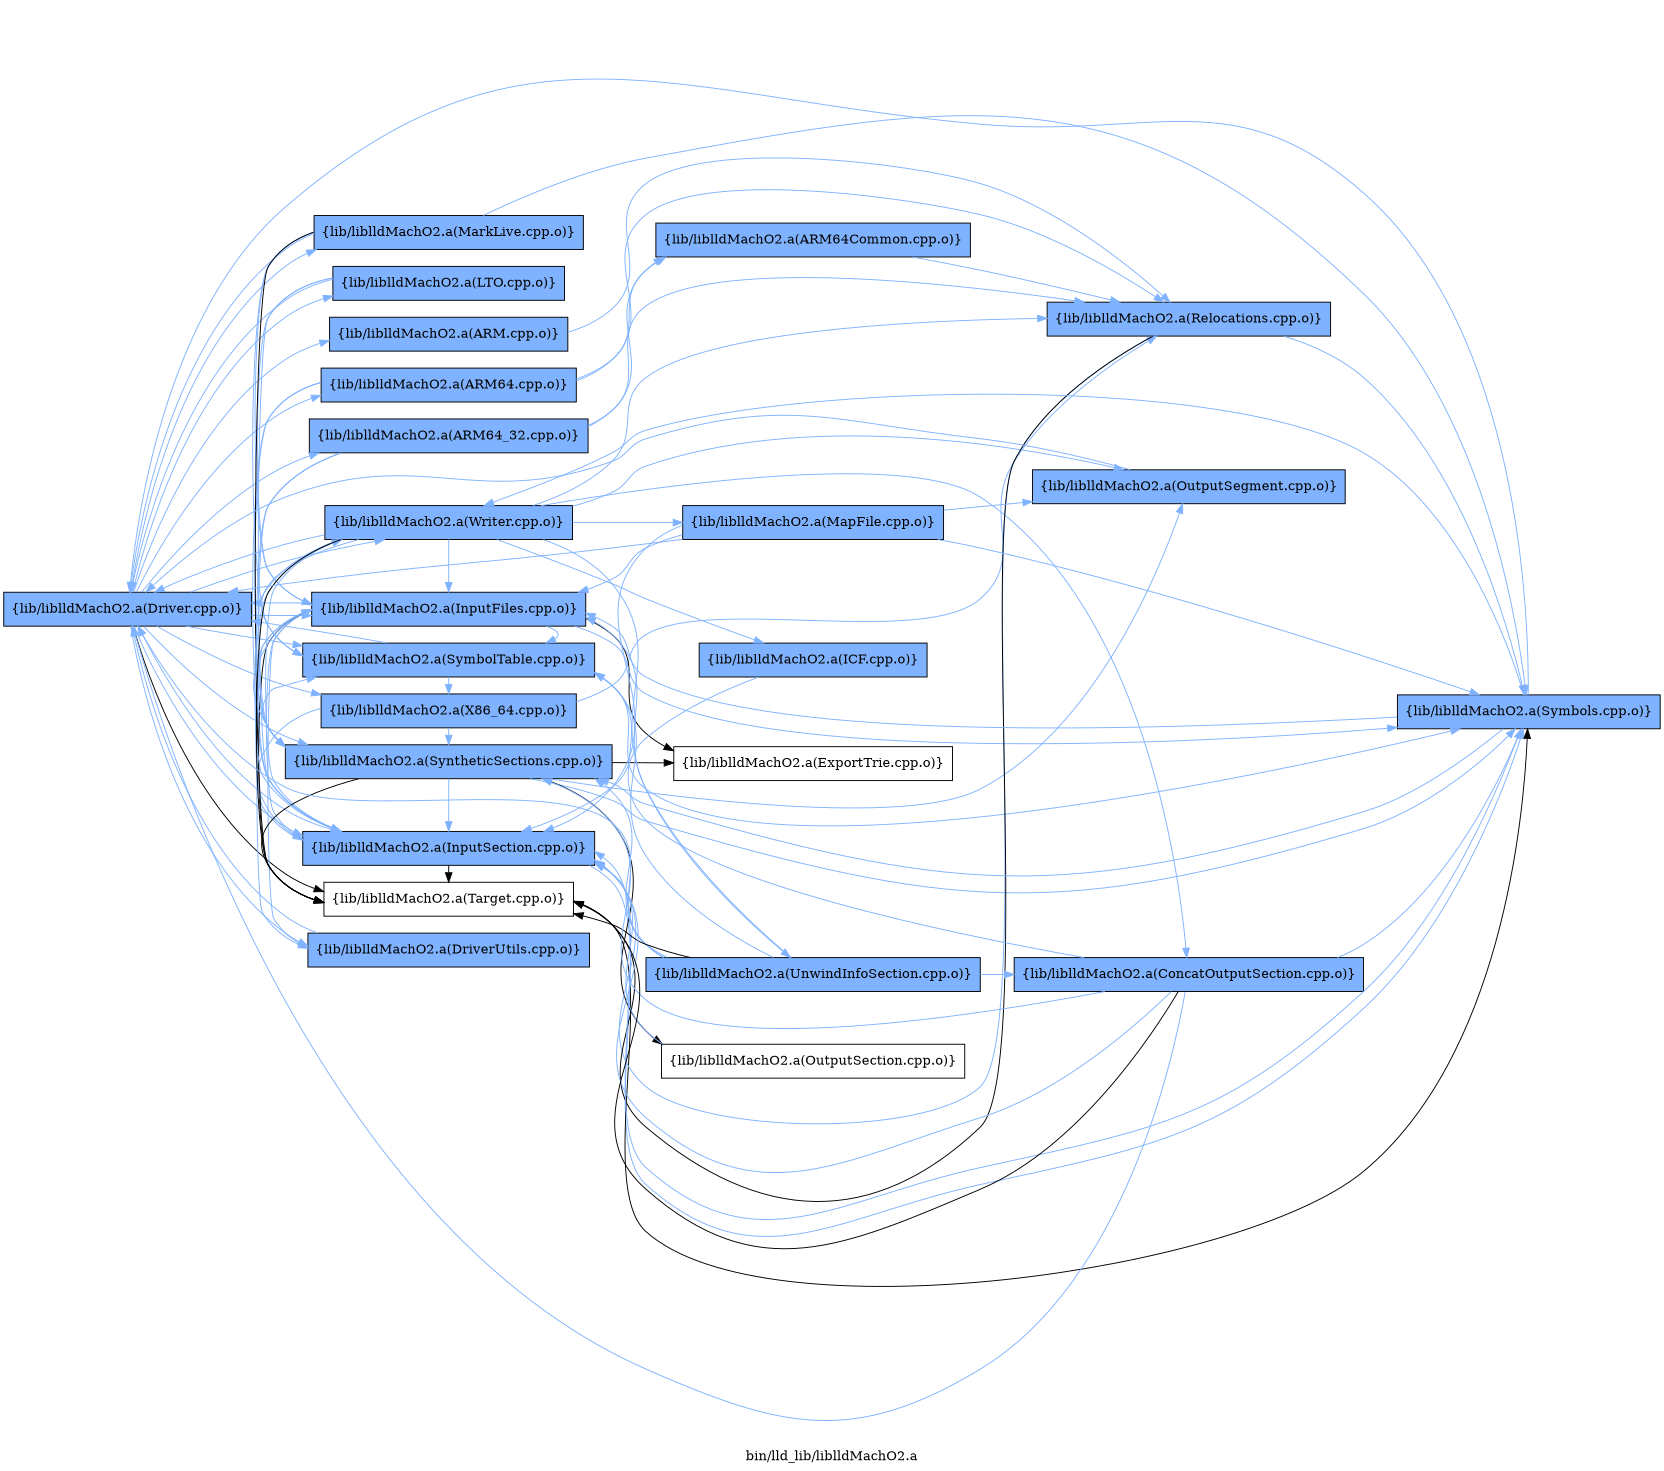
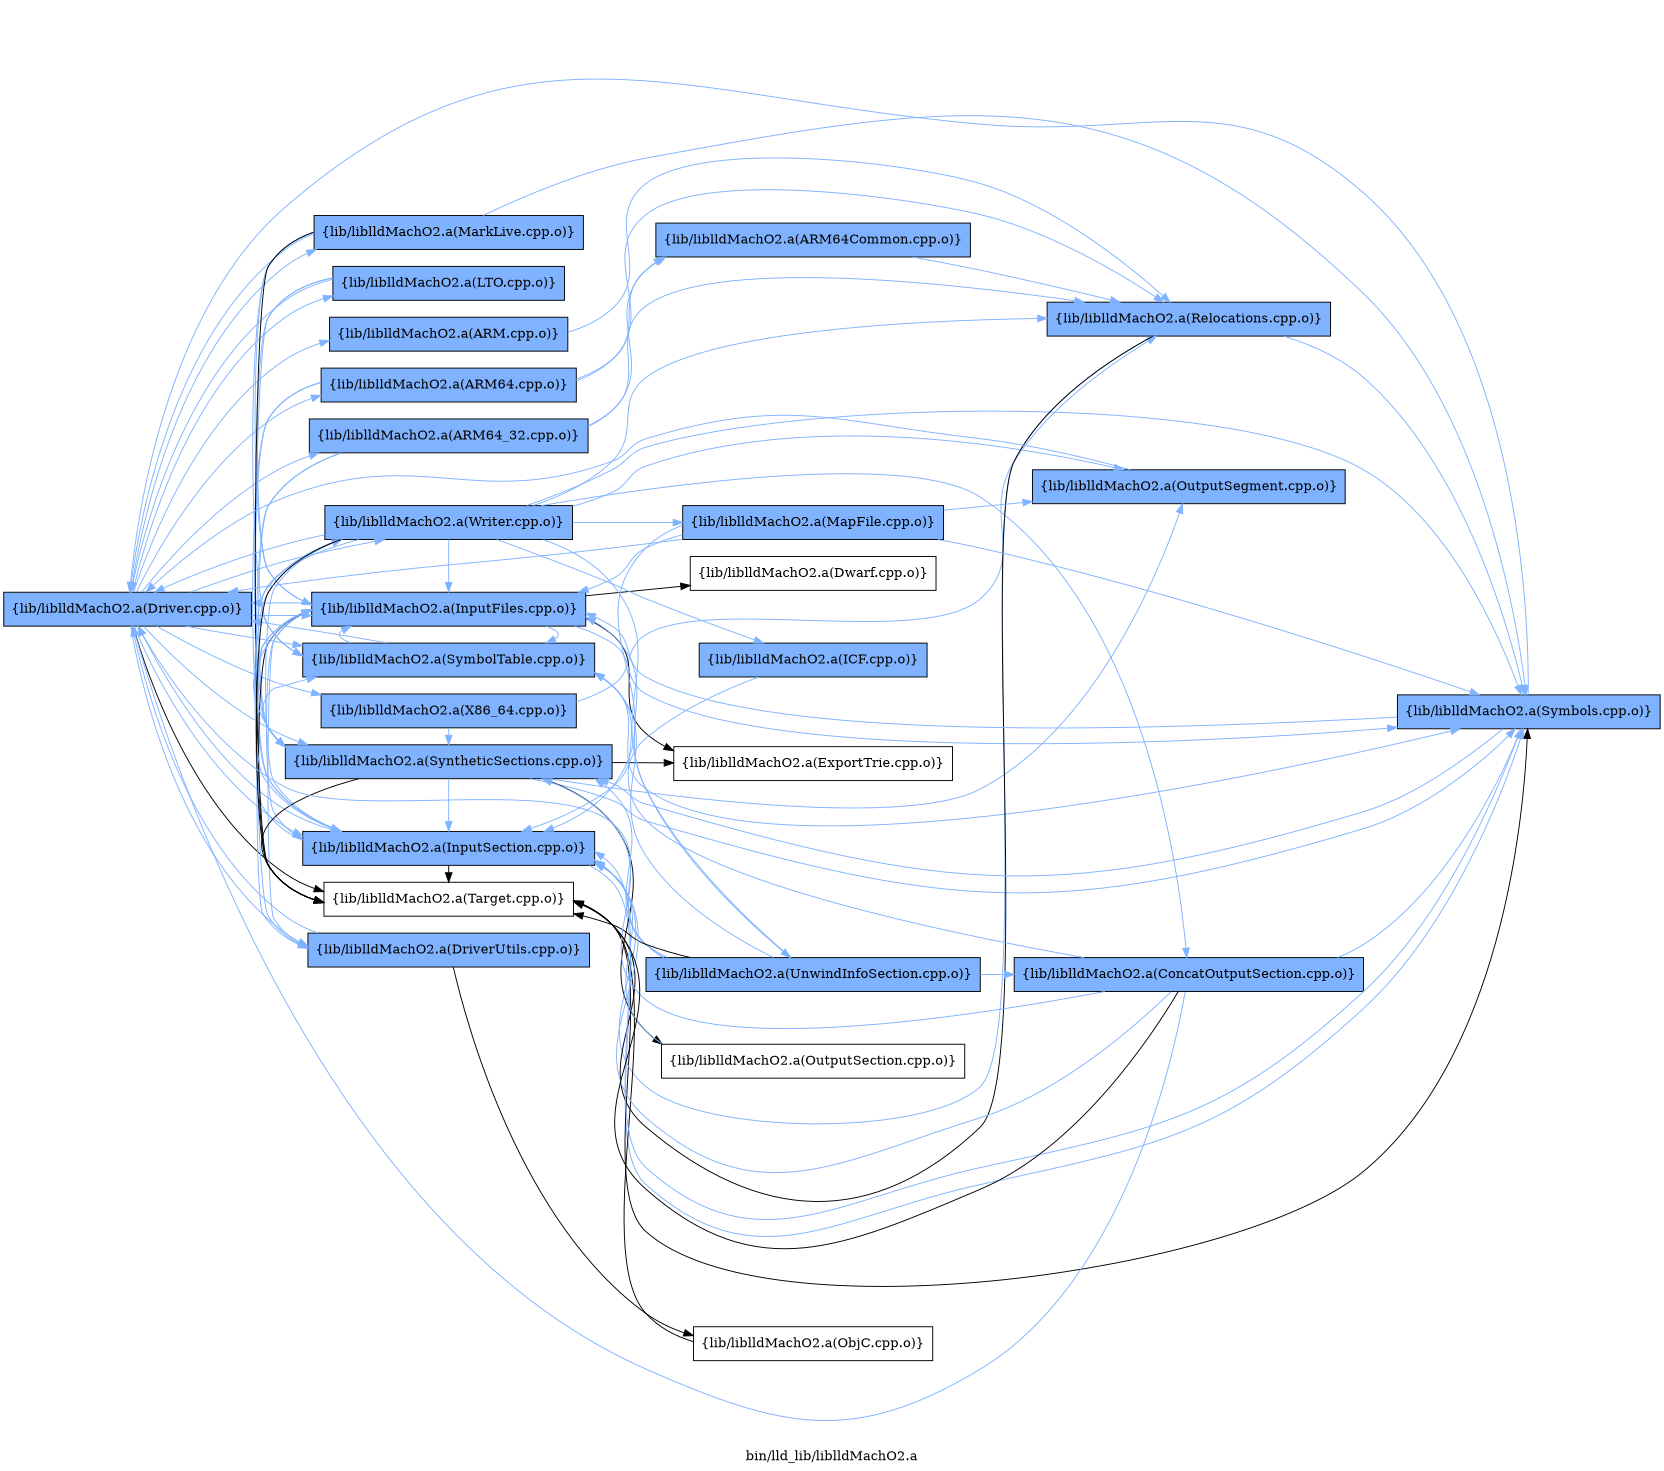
  digraph {
    label="bin/lld_lib/liblldMachO2.a"
    rankdir=LR
    node [fillcolor="0.600000 0.5 1" group=1 shape=box style=filled]
    edge [color="0.600000 0.5 1"]
    n1 [label="{lib/liblldMachO2.a(Driver.cpp.o)}"]
    n2 [label="{lib/liblldMachO2.a(ARM.cpp.o)}"]
    n3 [label="{lib/liblldMachO2.a(X86_64.cpp.o)}"]
    n4 [label="{lib/liblldMachO2.a(ARM64_32.cpp.o)}"]
    n5 [label="{lib/liblldMachO2.a(ARM64.cpp.o)}"]
    n6 [label="{lib/liblldMachO2.a(DriverUtils.cpp.o)}"]
    n7 [label="{lib/liblldMachO2.a(InputFiles.cpp.o)}"]
    n8 [label="{lib/liblldMachO2.a(InputSection.cpp.o)}"]
    n9 [label="{lib/liblldMachO2.a(LTO.cpp.o)}"]
    n10 [label="{lib/liblldMachO2.a(MarkLive.cpp.o)}"]
    n11 [label="{lib/liblldMachO2.a(SymbolTable.cpp.o)}"]
    n12 [label="{lib/liblldMachO2.a(SyntheticSections.cpp.o)}"]
    n13 [group=0 label="{lib/liblldMachO2.a(Target.cpp.o)}" fillcolor="" style=""]
    n14 [label="{lib/liblldMachO2.a(Writer.cpp.o)}"]
    n15 [label="{lib/liblldMachO2.a(Relocations.cpp.o)}"]
    n16 [label="{lib/liblldMachO2.a(ARM64Common.cpp.o)}"]
+   n17 [group=0 label="{lib/liblldMachO2.a(ObjC.cpp.o)}" fillcolor="" style=""]
+   n18 [group=0 label="{lib/liblldMachO2.a(Dwarf.cpp.o)}" fillcolor="" style=""]
    n19 [group=0 label="{lib/liblldMachO2.a(ExportTrie.cpp.o)}" fillcolor="" style=""]
    n20 [label="{lib/liblldMachO2.a(Symbols.cpp.o)}"]
    n21 [label="{lib/liblldMachO2.a(OutputSegment.cpp.o)}"]
    n22 [group=0 label="{lib/liblldMachO2.a(OutputSection.cpp.o)}" fillcolor="" style=""]
    n23 [label="{lib/liblldMachO2.a(UnwindInfoSection.cpp.o)}"]
    n24 [label="{lib/liblldMachO2.a(ConcatOutputSection.cpp.o)}"]
    n25 [label="{lib/liblldMachO2.a(ICF.cpp.o)}"]
    n26 [label="{lib/liblldMachO2.a(MapFile.cpp.o)}"]
    subgraph sub_1 {
      rank=same
      n1
    }
    subgraph sub_2 {
      rank=same
      n2
      n3
      n4
      n5
      n6
      n7
      n8
      n9
      n10
      n11
      n12
      n13
      n14
    }
    n1 -> n2
    n1 -> n3
    n1 -> n4
    n1 -> n5
    n1 -> n6
    n1 -> n7
    n1 -> n8
    n1 -> n9
    n1 -> n10
    n1 -> n11
    n1 -> n12
    n1 -> n13 [color=""]
    n1 -> n14
    n2 -> n15
-   n3 -> n8
    n3 -> n12
    n3 -> n15
    n4 -> n8
    n4 -> n12
    n4 -> n15
    n4 -> n16
    n5 -> n8
    n5 -> n12
    n5 -> n15
    n5 -> n16
    n6 -> n1
    n6 -> n7
+   n6 -> n17 [color=""]
    n7 -> n1
    n7 -> n6
    n7 -> n8
    n7 -> n11
    n7 -> n13 [color=""]
+   n7 -> n18 [color=""]
    n7 -> n19 [color=""]
    n7 -> n20
    n8 -> n1
    n8 -> n7
    n8 -> n13 [color=""]
    n8 -> n14
    n8 -> n20
    n9 -> n1
-   n9 -> n8
+   n9 -> n6
    n9 -> n7
    n10 -> n1
    n10 -> n7
    n10 -> n11
    n10 -> n13 [color=""]
    n10 -> n20
    n11 -> n1
-   n11 -> n3
+   n11 -> n7
    n11 -> n20
    n12 -> n7
    n12 -> n8
    n12 -> n11
    n12 -> n13 [color=""]
    n12 -> n19 [color=""]
    n12 -> n20
    n12 -> n21
    n12 -> n22 [color=""]
    n13 -> n20 [color=""]
    n14 -> n1
    n14 -> n7
    n14 -> n8
    n14 -> n11
    n14 -> n12
    n14 -> n13 [color=""]
    n14 -> n15
-   n20 -> n14
+   n14 -> n20
    n14 -> n21
    n14 -> n23
    n14 -> n24
    n14 -> n25
    n14 -> n26
    n15 -> n8
    n15 -> n13 [color=""]
    n15 -> n20
    n16 -> n15
+   n17 -> n13 [color=""]
    n20 -> n1
    n20 -> n7
    n20 -> n8
    n20 -> n12
    n21 -> n1
    n22 -> n8
    n23 -> n1
    n23 -> n7
    n23 -> n8
    n23 -> n11
    n23 -> n12
    n23 -> n13 [color=""]
    n23 -> n24
    n24 -> n1
    n24 -> n8
    n24 -> n11
    n24 -> n12
    n24 -> n13 [color=""]
    n24 -> n20
    n25 -> n8
    n26 -> n1
    n26 -> n7
    n26 -> n8
    n26 -> n20
    n26 -> n21
  }
